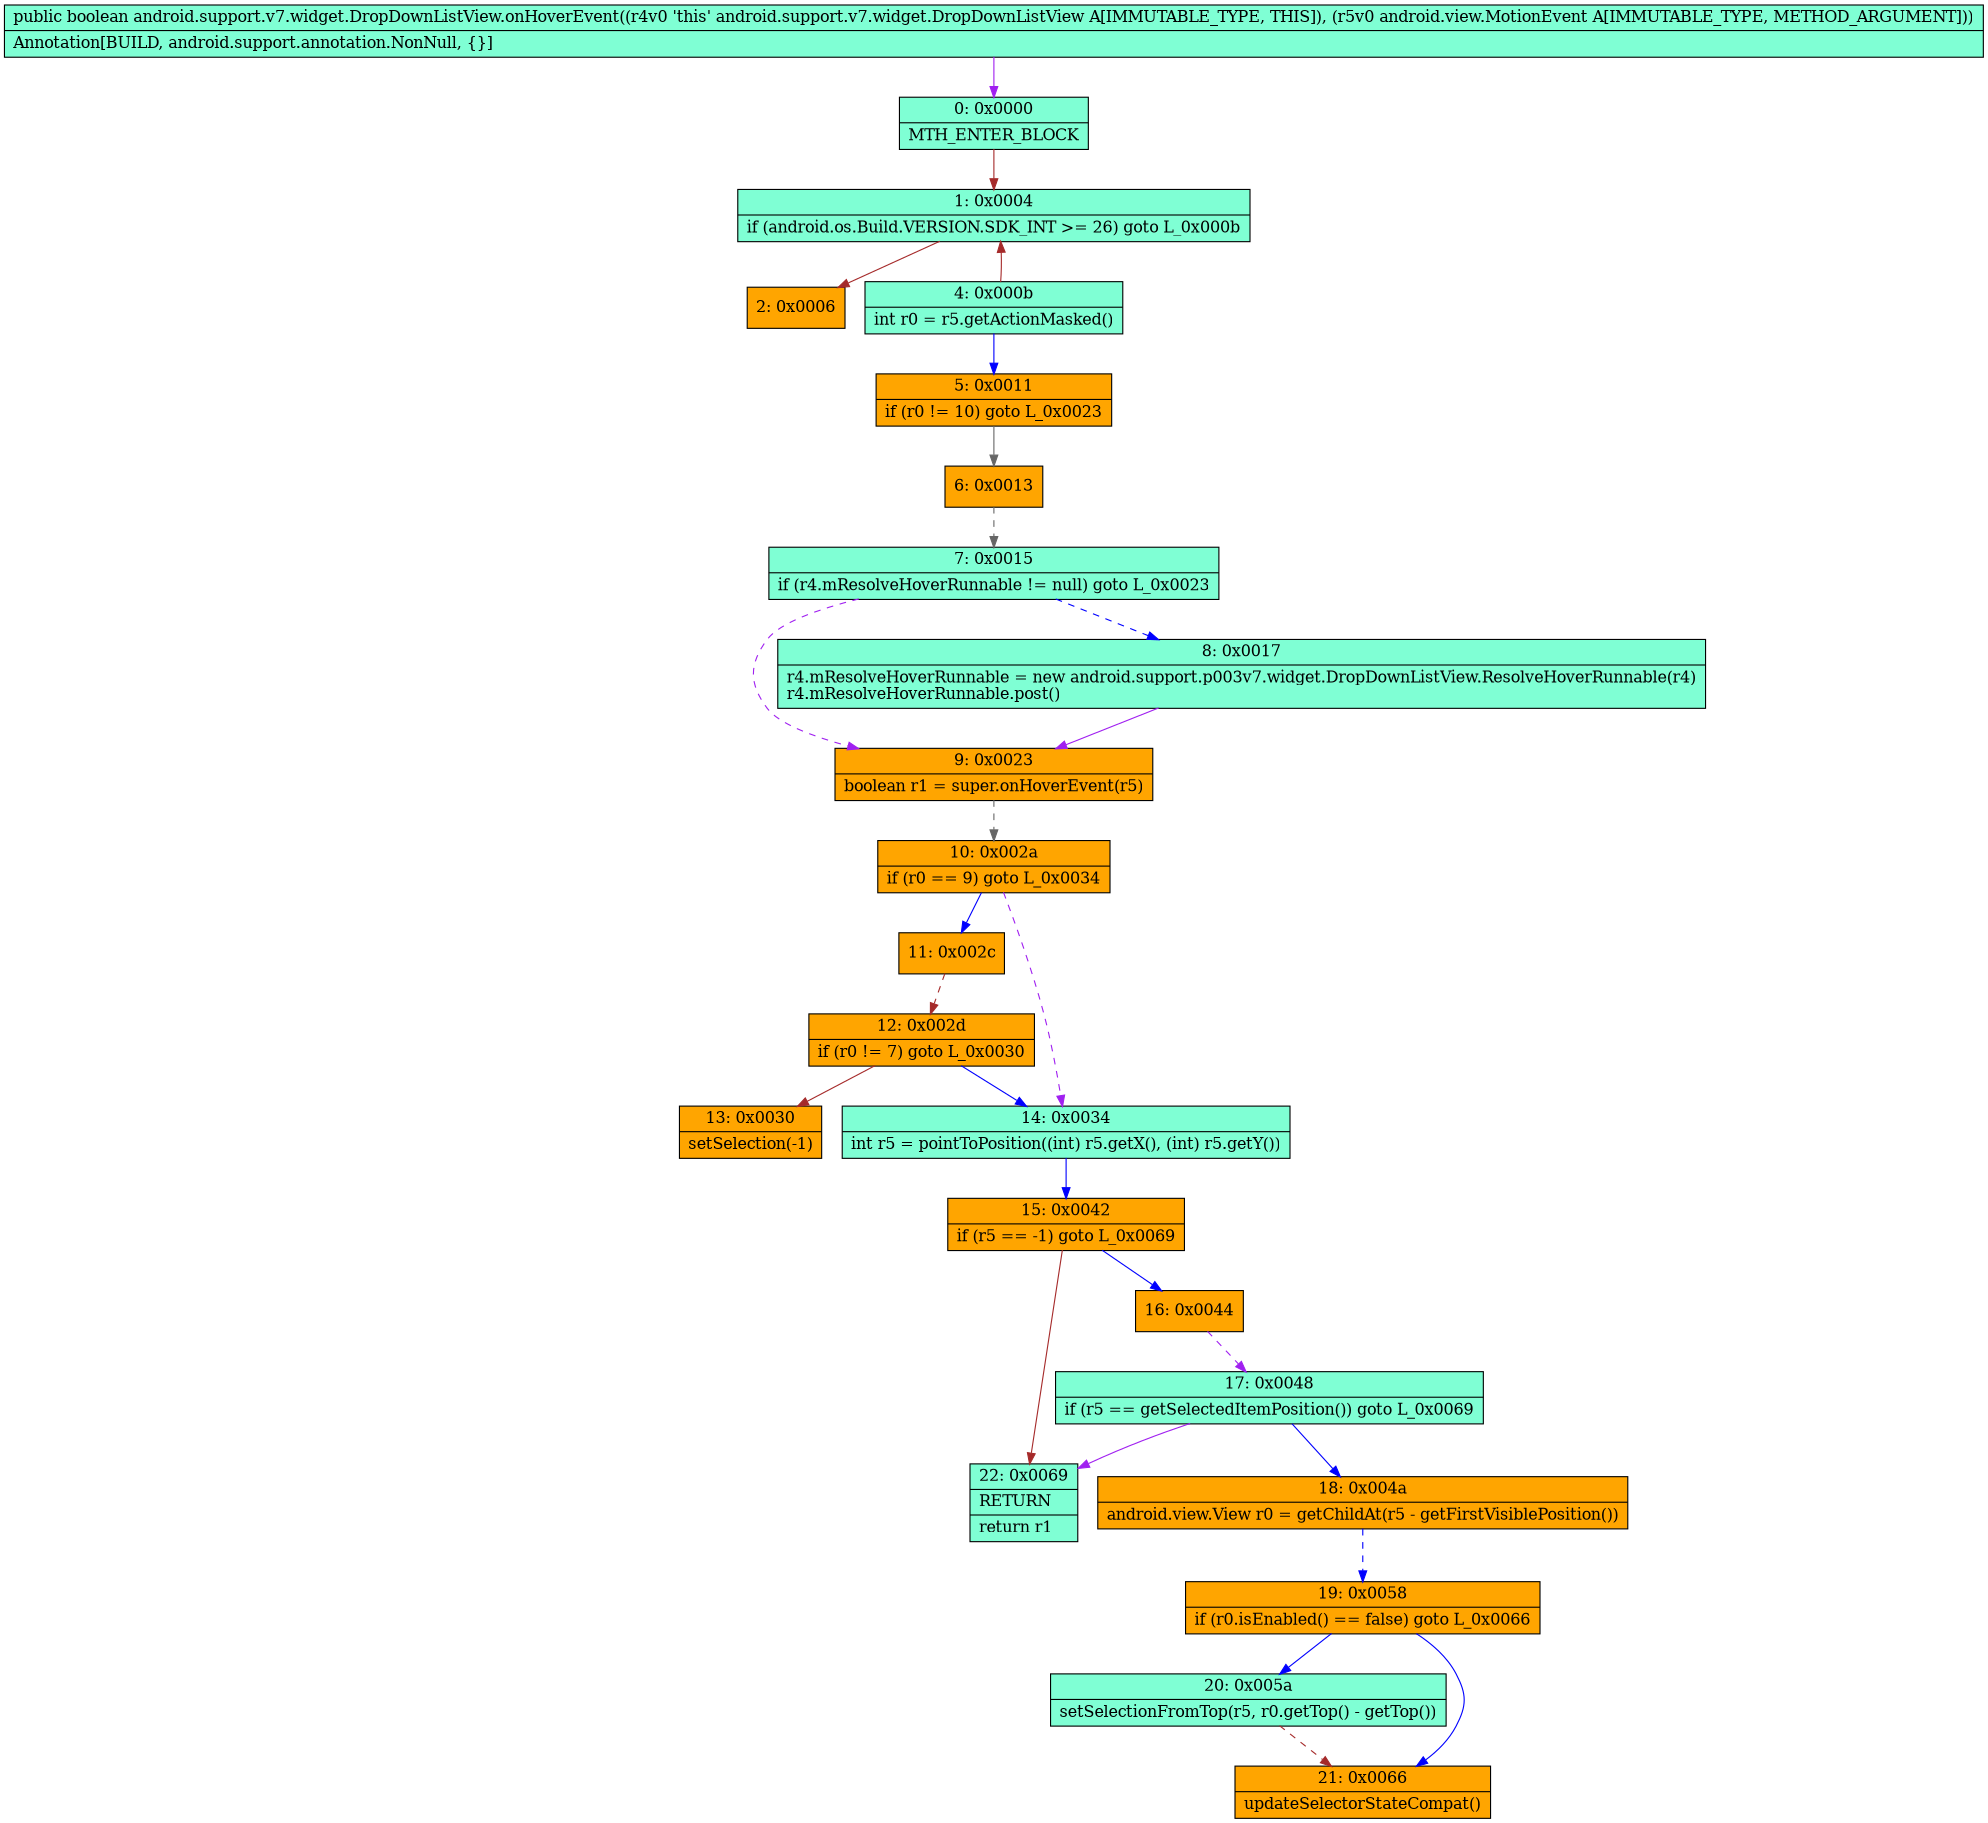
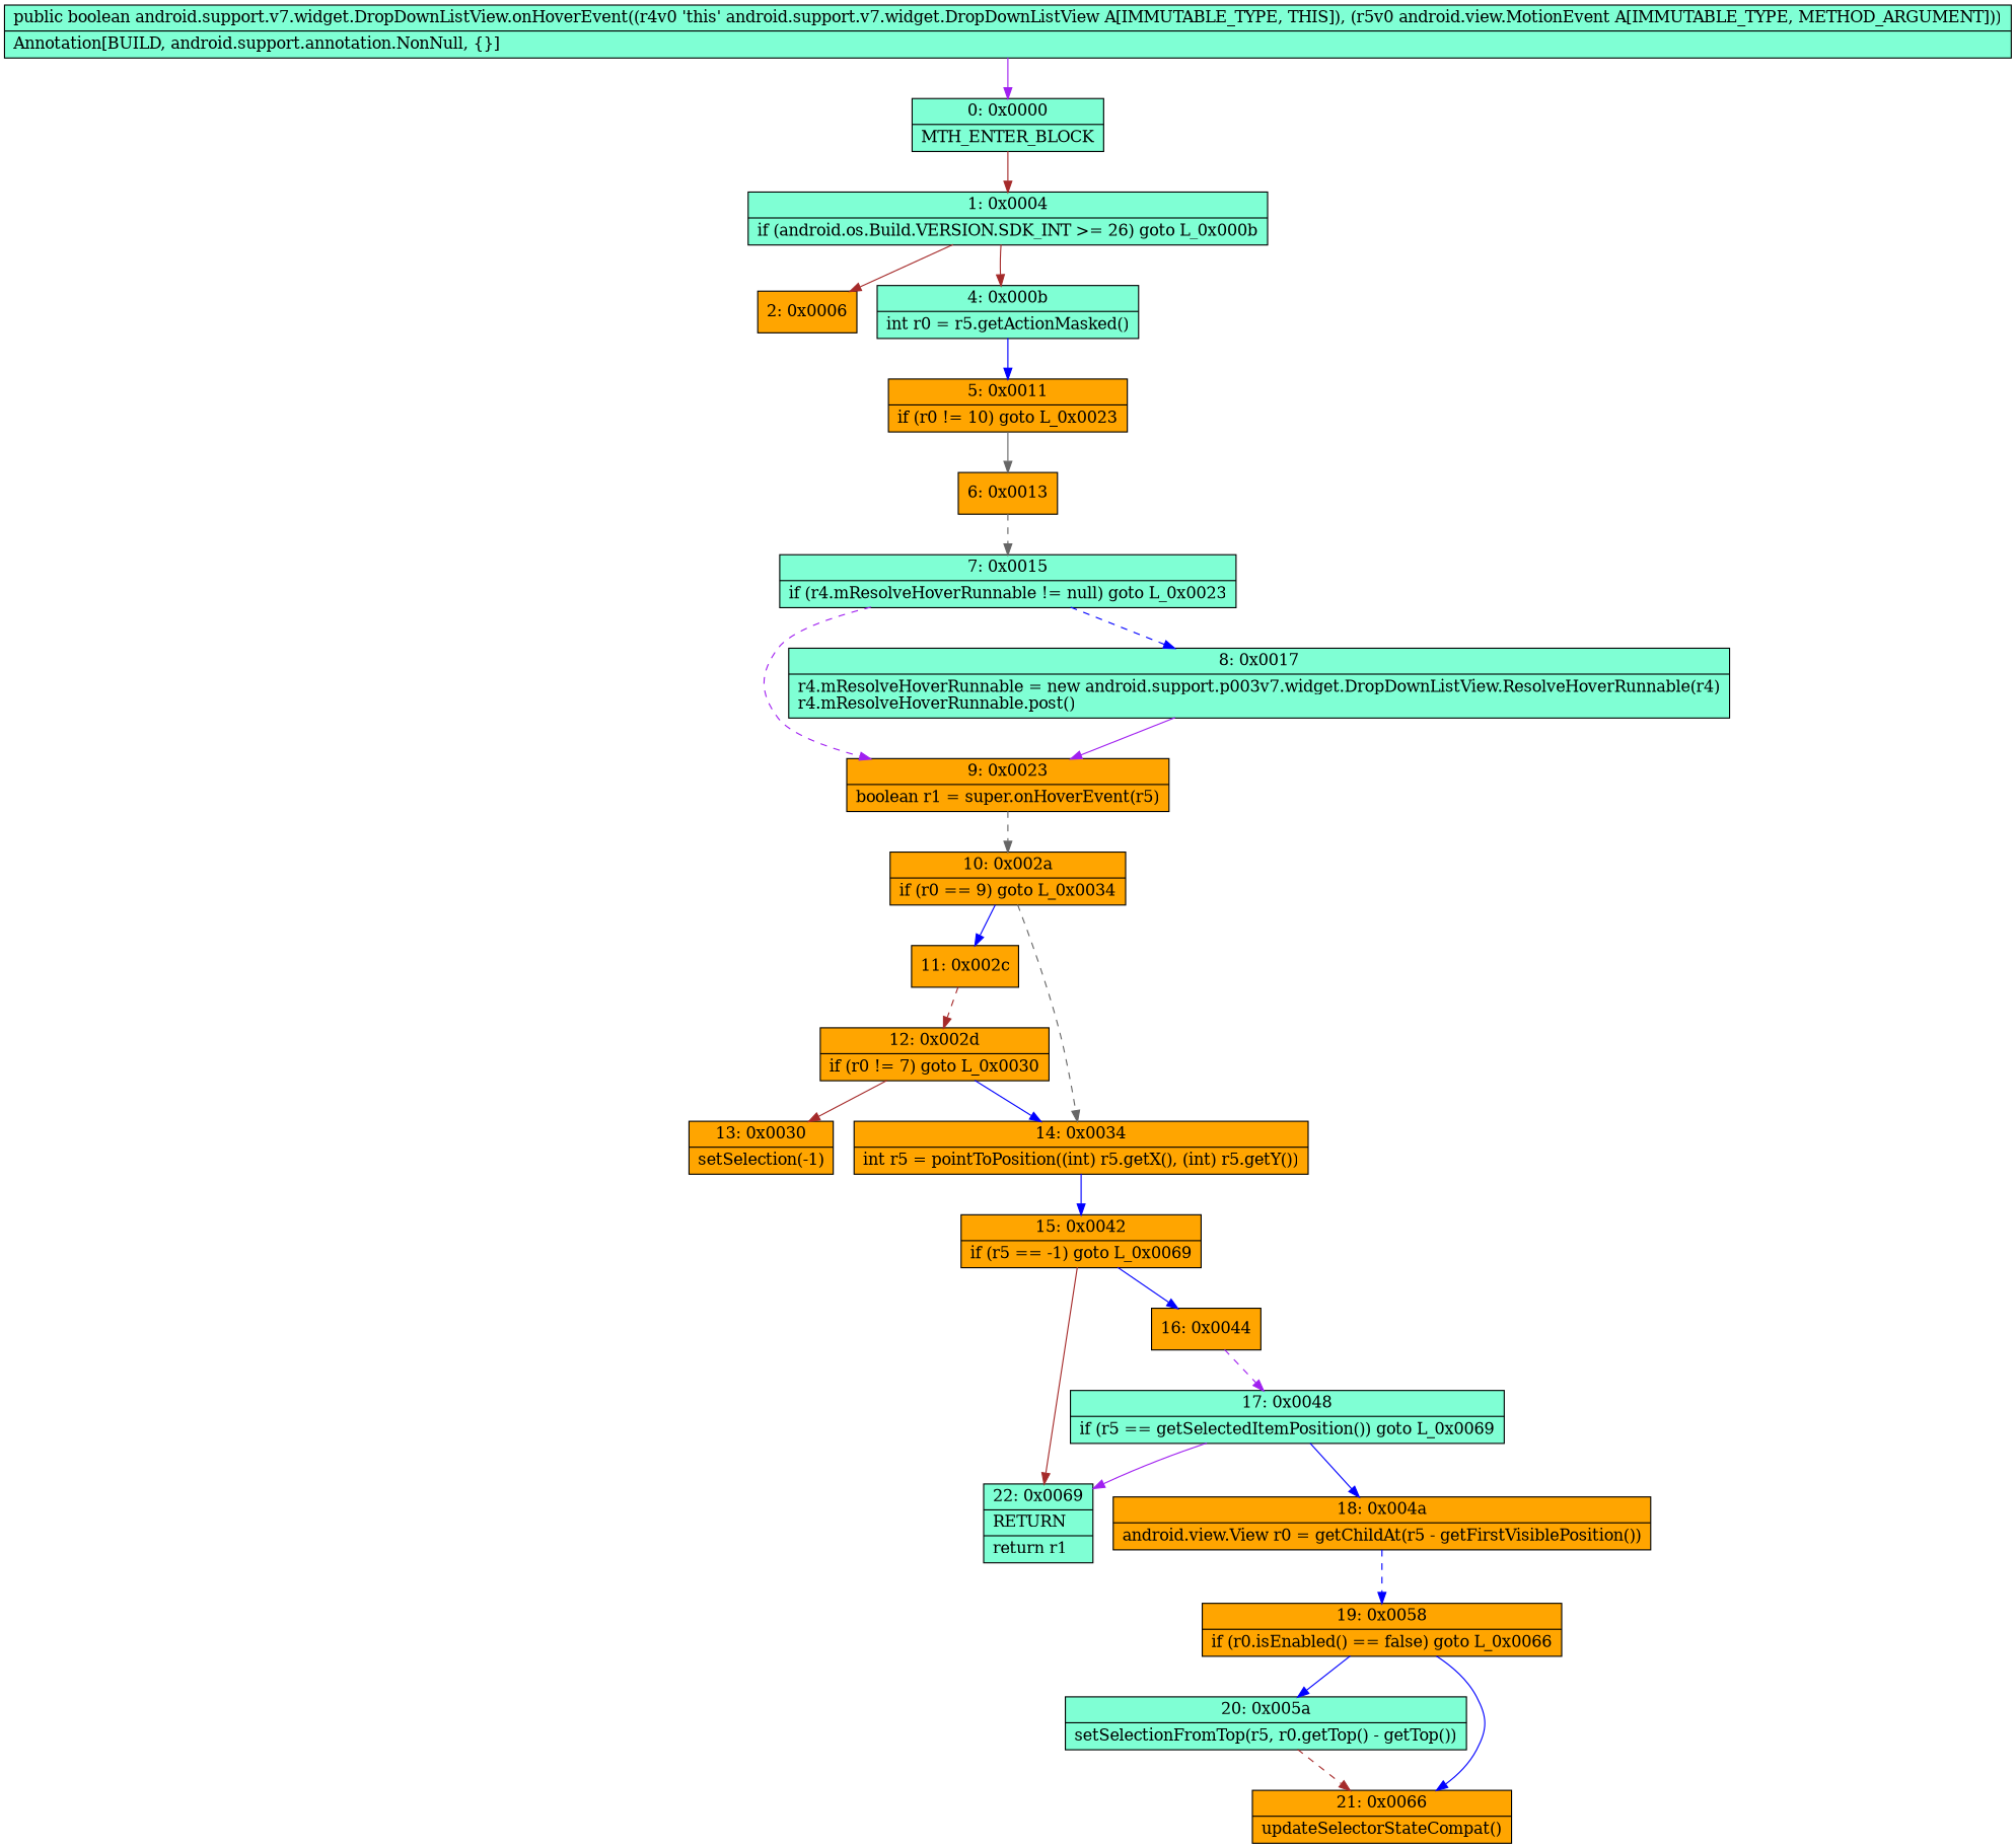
  digraph {
    node [fillcolor=orange shape=record style=filled]
    edge [color=blue style=solid]
    n1 [fillcolor=aquamarine label="{0\:\ 0x0000|MTH_ENTER_BLOCK\l}"]
    n2 [fillcolor=aquamarine label="{1\:\ 0x0004|if (android.os.Build.VERSION.SDK_INT \>= 26) goto L_0x000b\l}"]
    n3 [label="{2\:\ 0x0006}"]
    n4 [fillcolor=aquamarine label="{4\:\ 0x000b|int r0 = r5.getActionMasked()\l}"]
    n5 [label="{5\:\ 0x0011|if (r0 != 10) goto L_0x0023\l}"]
    n6 [label="{6\:\ 0x0013}"]
    n7 [fillcolor=aquamarine label="{7\:\ 0x0015|if (r4.mResolveHoverRunnable != null) goto L_0x0023\l}"]
    n8 [label="{9\:\ 0x0023|boolean r1 = super.onHoverEvent(r5)\l}"]
    n9 [label="{10\:\ 0x002a|if (r0 == 9) goto L_0x0034\l}"]
    n10 [fillcolor=aquamarine label="{8\:\ 0x0017|r4.mResolveHoverRunnable = new android.support.p003v7.widget.DropDownListView.ResolveHoverRunnable(r4)\lr4.mResolveHoverRunnable.post()\l}"]
    n11 [label="{11\:\ 0x002c}"]
-   n12 [fillcolor=aquamarine label="{14\:\ 0x0034|int r5 = pointToPosition((int) r5.getX(), (int) r5.getY())\l}"]
+   n12 [label="{14\:\ 0x0034|int r5 = pointToPosition((int) r5.getX(), (int) r5.getY())\l}"]
    n13 [label="{12\:\ 0x002d|if (r0 != 7) goto L_0x0030\l}"]
    n14 [label="{15\:\ 0x0042|if (r5 == \-1) goto L_0x0069\l}"]
    n15 [label="{13\:\ 0x0030|setSelection(\-1)\l}"]
    n16 [fillcolor=aquamarine label="{22\:\ 0x0069|RETURN\l|return r1\l}"]
    n17 [label="{16\:\ 0x0044}"]
    n18 [fillcolor=aquamarine label="{17\:\ 0x0048|if (r5 == getSelectedItemPosition()) goto L_0x0069\l}"]
    n19 [label="{18\:\ 0x004a|android.view.View r0 = getChildAt(r5 \- getFirstVisiblePosition())\l}"]
    n20 [label="{19\:\ 0x0058|if (r0.isEnabled() == false) goto L_0x0066\l}"]
    n21 [fillcolor=aquamarine label="{20\:\ 0x005a|setSelectionFromTop(r5, r0.getTop() \- getTop())\l}"]
    n22 [label="{21\:\ 0x0066|updateSelectorStateCompat()\l}"]
    n23 [fillcolor=aquamarine label="{public boolean android.support.v7.widget.DropDownListView.onHoverEvent((r4v0 'this' android.support.v7.widget.DropDownListView A[IMMUTABLE_TYPE, THIS]), (r5v0 android.view.MotionEvent A[IMMUTABLE_TYPE, METHOD_ARGUMENT]))  | Annotation[BUILD, android.support.annotation.NonNull, \{\}]\l}"]
    n1 -> n2 [color=brown]
    n2 -> n3 [color=brown]
-   n4 -> n2 [color=brown]
+   n2 -> n4 [color=brown]
    n4 -> n5
    n5 -> n6 [color=gray40]
    n6 -> n7 [color=gray40 style=dashed]
    n7 -> n8 [color=purple style=dashed]
    n7 -> n10 [style=dashed]
    n8 -> n9 [color=gray40 style=dashed]
    n9 -> n11
-   n9 -> n12 [color=purple style=dashed]
+   n9 -> n12 [color=gray40 style=dashed]
    n10 -> n8 [color=purple]
    n11 -> n13 [color=brown style=dashed]
    n12 -> n14
    n13 -> n12
    n13 -> n15 [color=brown]
    n14 -> n16 [color=brown]
    n14 -> n17
    n17 -> n18 [color=purple style=dashed]
    n18 -> n16 [color=purple]
    n18 -> n19
    n19 -> n20 [style=dashed]
    n20 -> n21
    n20 -> n22
    n21 -> n22 [color=brown style=dashed]
    n23 -> n1 [color=purple]
  }
